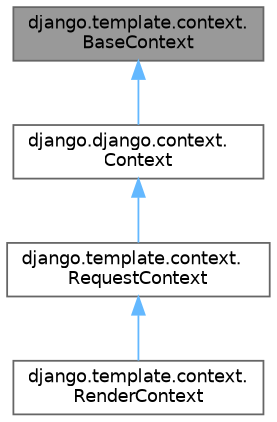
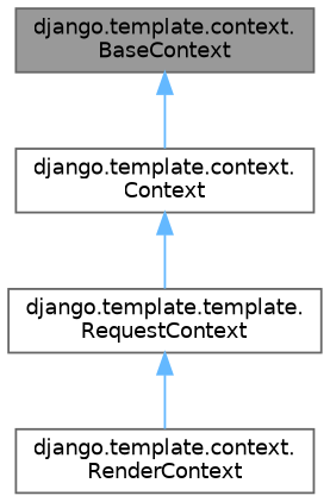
  digraph {
    node [color=gray40 fillcolor=white fontname=Helvetica fontsize=10 shape=box style=filled]
    edge [color=steelblue1 dir=back fontname=Helvetica fontsize=10 labelfontname=Helvetica labelfontsize=10 style=solid]
    n1 [fillcolor=grey60 fontcolor=black height=0.2 label="django.template.context.\lBaseContext" width=0.4]
-   n2 [height=0.2 label="django.django.context.\lContext" width=0.4]
-   n3 [height=0.2 label="django.template.context.\lRequestContext" width=0.4]
+   n2 [height=0.2 label="django.template.context.\lContext" width=0.4]
+   n3 [height=0.2 label="django.template.template.\lRequestContext" width=0.4]
    n4 [height=0.2 label="django.template.context.\lRenderContext" width=0.4]
    n1 -> n2
    n2 -> n3
    n3 -> n4
  }
